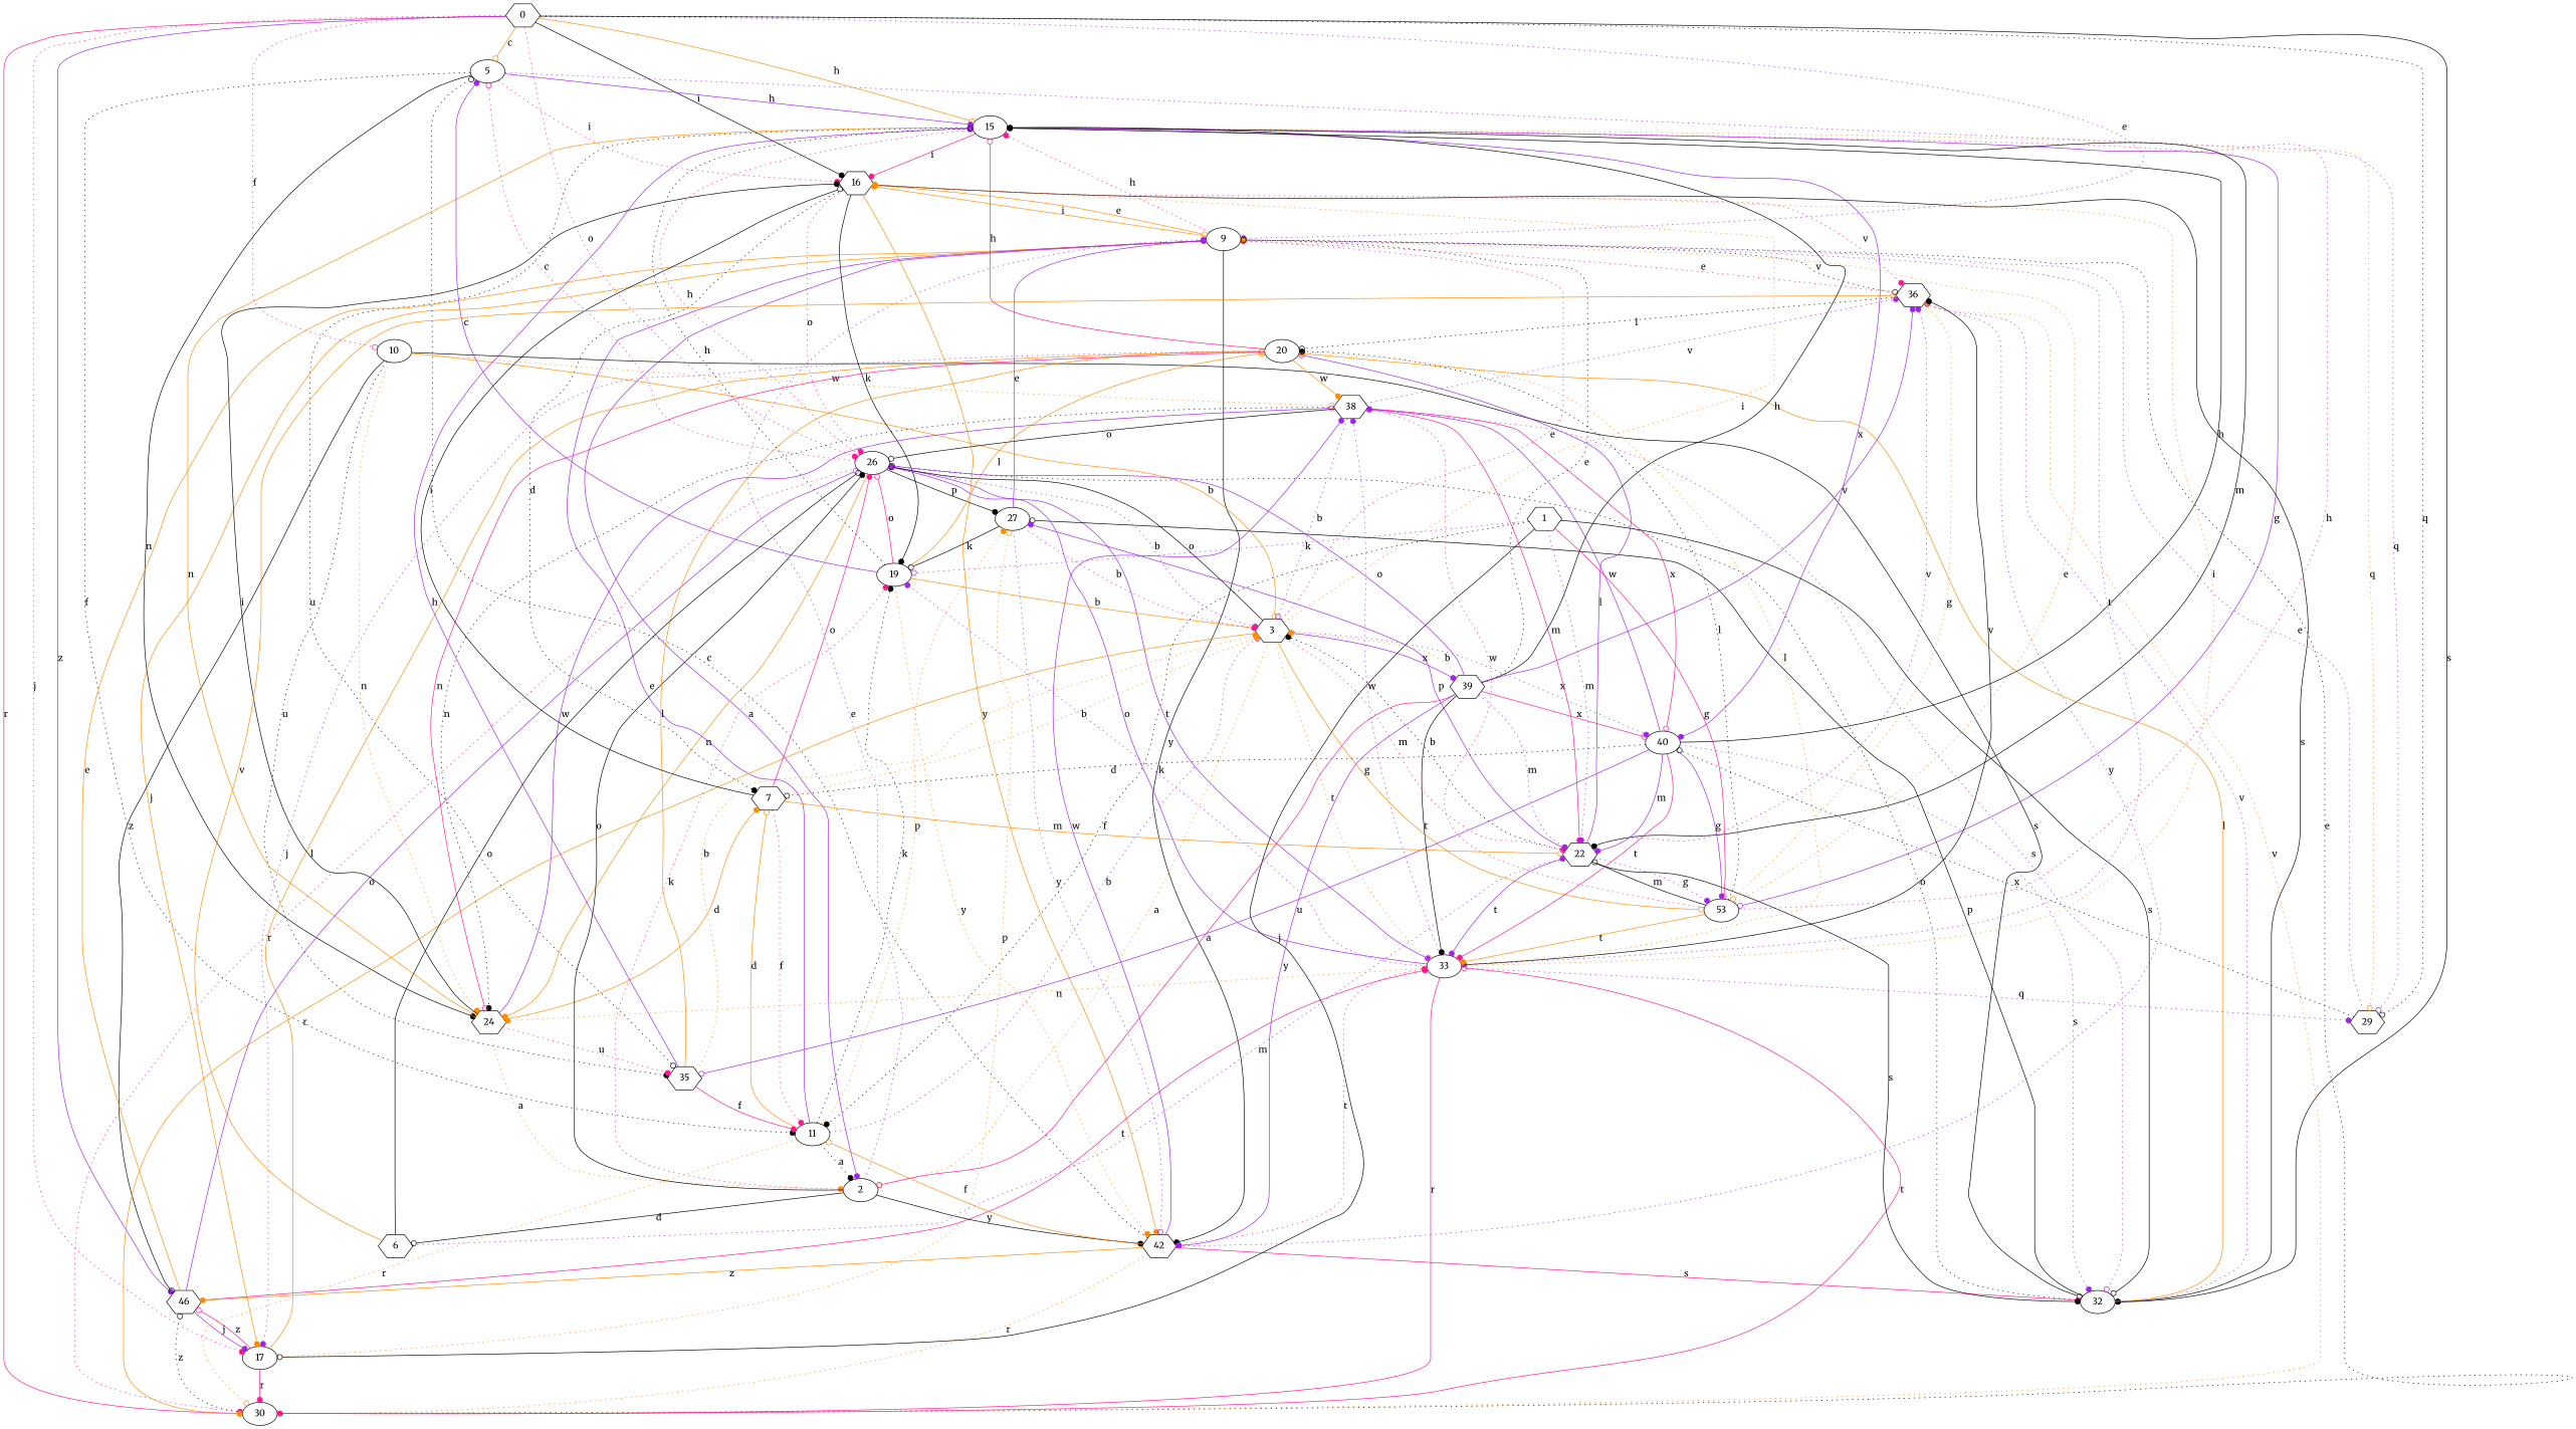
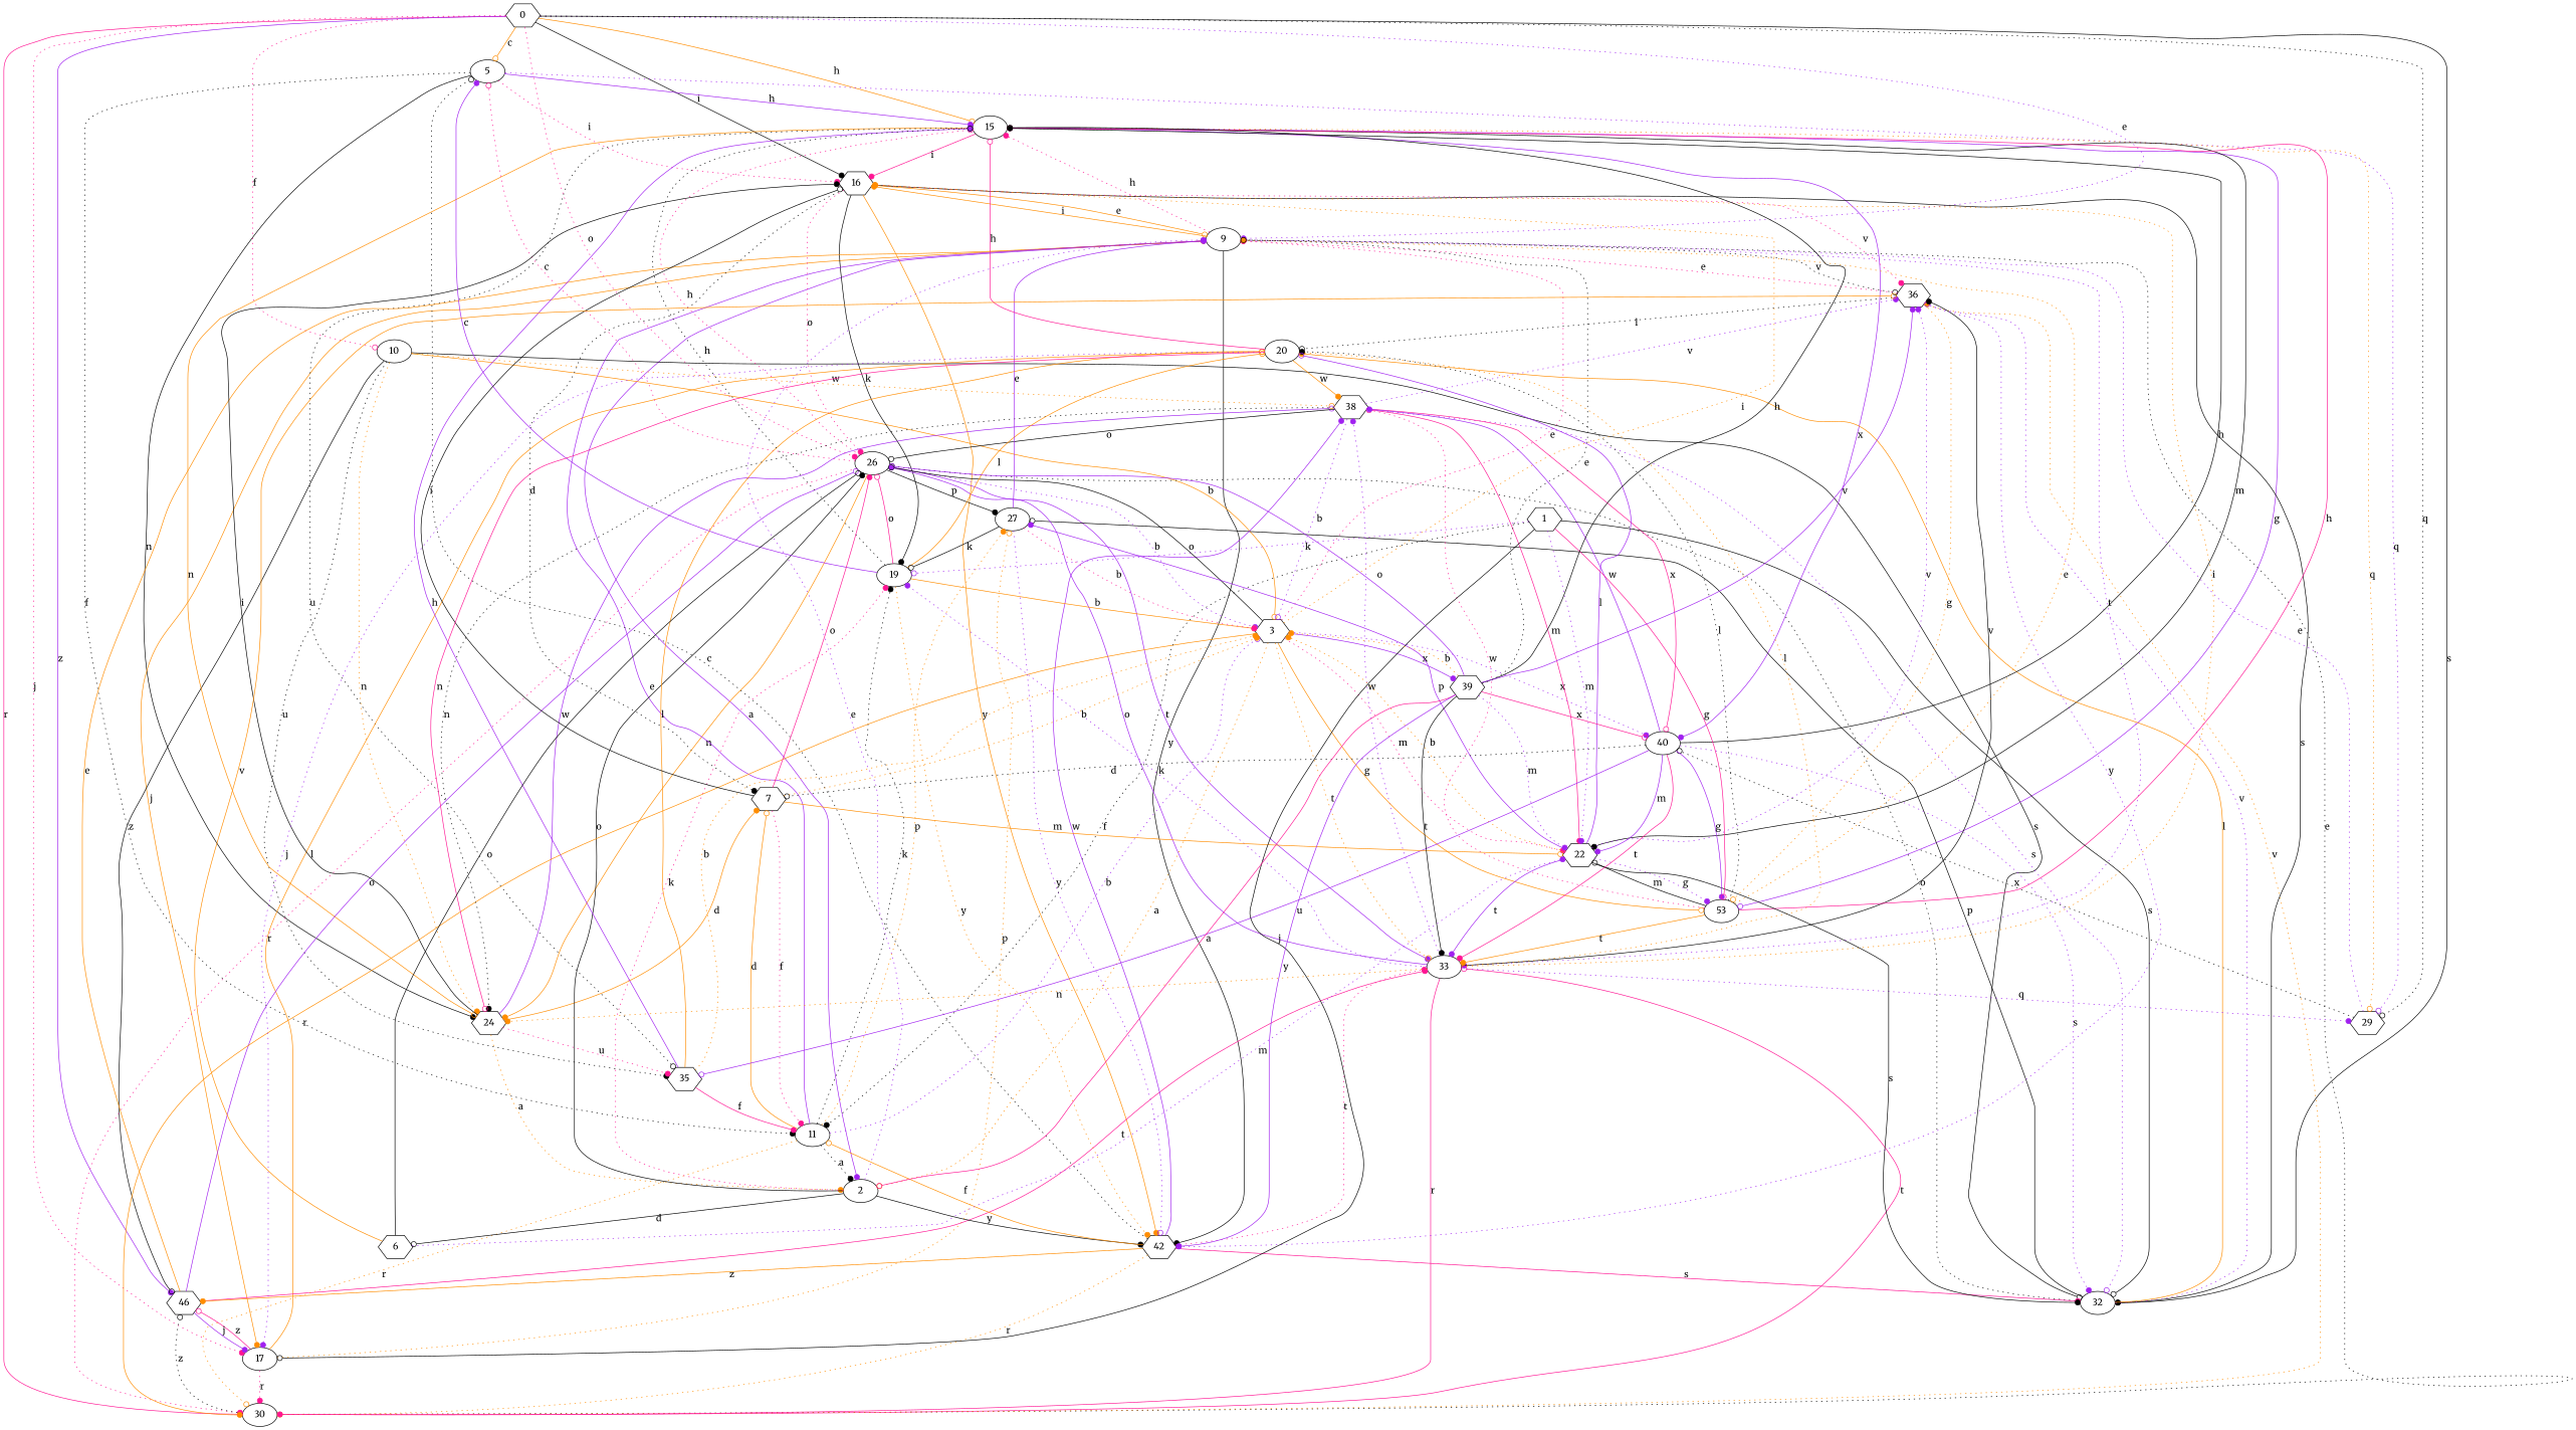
  strict digraph {
    fontname=Merriweather
    node [fontname=Merriweather shape=ellipse]
    edge [arrowhead=dot color=purple fontname=Merriweather style=solid]
    0 [shape=hexagon]
    5
    9
    10
    15
    16 [shape=hexagon]
    17
    26
    29 [shape=hexagon]
    30
    32
    46 [shape=hexagon]
    11
    24 [shape=hexagon]
    2
    42 [shape=hexagon]
    33
    36 [shape=hexagon]
    3 [shape=hexagon]
    35 [shape=hexagon]
    38 [shape=hexagon]
    n22 [label=53]
    22 [shape=hexagon]
    40
    19
    7 [shape=hexagon]
    27
    20
    1 [shape=hexagon]
    6 [shape=hexagon]
    39 [shape=hexagon]
    0 -> 5 [arrowhead=odot color=darkorange label=c]
    0 -> 9 [label=e style=dotted]
    0 -> 10 [arrowhead=odot color=deeppink label=f style=dotted]
    0 -> 15 [arrowhead=odot color=darkorange label=h]
    0 -> 16 [color=black label=i]
    0 -> 17 [color=deeppink label=j style=dotted]
    0 -> 26 [color=deeppink label=o style=dotted]
    0 -> 29 [arrowhead=odot color=black label=q style=dotted]
    0 -> 30 [color=deeppink label=r]
    0 -> 32 [color=black label=s]
    0 -> 46 [label=z]
    5 -> 15 [label=h]
    5 -> 16 [color=deeppink label=i style=dotted]
    5 -> 29 [arrowhead=odot label=q style=dotted]
    5 -> 11 [color=black label=f style=dotted]
    5 -> 24 [color=black label=n]
    9 -> 15 [color=deeppink label=h style=dotted]
    9 -> 16 [color=darkorange label=i]
    9 -> 17 [color=darkorange label=j]
    9 -> 2 [label=a]
    9 -> 42 [color=black label=y]
    9 -> 33 [label=t style=dotted]
    9 -> 36 [arrowhead=odot color=black label=v style=dotted]
    10 -> 32 [arrowhead=odot color=black label=s]
    10 -> 46 [arrowhead=odot color=black label=z]
    10 -> 24 [color=darkorange label=n style=dotted]
    10 -> 3 [arrowhead=odot color=darkorange label=b]
    10 -> 35 [color=black label=u style=dotted]
    10 -> 38 [arrowhead=odot color=darkorange label=w style=dotted]
    15 -> 16 [color=deeppink label=i]
    15 -> 29 [arrowhead=odot color=darkorange label=q style=dotted]
    15 -> 24 [arrowhead=odot color=darkorange label=n]
    15 -> 35 [arrowhead=odot color=black label=u style=dotted]
    15 -> n22 [arrowhead=odot label=g]
    15 -> 22 [color=black label=m]
    15 -> 40 [label=x]
    16 -> 9 [arrowhead=odot color=darkorange label=e]
    16 -> 26 [color=deeppink label=o style=dotted]
    16 -> 32 [color=black label=s]
    16 -> 42 [color=darkorange label=y]
    16 -> 36 [color=deeppink label=v style=dotted]
    16 -> 19 [color=black label=k]
    16 -> 7 [color=black label=d style=dotted]
-   17 -> 30 [color=deeppink label=r]
+   17 -> 30 [color=deeppink label=r style=dotted]
    17 -> 46 [arrowhead=odot color=deeppink label=z]
    17 -> 27 [arrowhead=odot color=darkorange label=p style=dotted]
    17 -> 20 [arrowhead=odot color=darkorange label=l]
    26 -> 5 [arrowhead=odot color=deeppink label=c style=dotted]
    26 -> 15 [arrowhead=odot color=deeppink label=h style=dotted]
    26 -> 30 [color=deeppink label=r style=dotted]
    26 -> 24 [color=darkorange label=n]
    26 -> 33 [label=t]
    26 -> 3 [label=b style=dotted]
    26 -> 27 [color=black label=p]
    29 -> 9 [arrowhead=odot label=e style=dotted]
    29 -> 40 [arrowhead=odot color=black label=x style=dotted]
    30 -> 9 [arrowhead=odot color=black label=e style=dotted]
    30 -> 46 [arrowhead=odot color=black label=z style=dotted]
    30 -> 33 [arrowhead=odot color=deeppink label=t]
    30 -> 36 [color=darkorange label=v style=dotted]
    32 -> 26 [arrowhead=odot color=black label=o style=dotted]
    32 -> 36 [arrowhead=odot label=v style=dotted]
    32 -> 27 [arrowhead=odot color=black label=p]
    32 -> 20 [color=darkorange label=l]
    46 -> 9 [color=darkorange label=e]
    46 -> 17 [label=j]
    46 -> 26 [arrowhead=odot label=o]
    46 -> 33 [color=deeppink label=t]
    11 -> 9 [arrowhead=odot label=e]
    11 -> 30 [arrowhead=odot color=darkorange label=r style=dotted]
    11 -> 2 [color=black label=a style=dotted]
    11 -> 3 [arrowhead=odot label=b style=dotted]
    11 -> 19 [color=black label=k style=dotted]
    11 -> 7 [arrowhead=odot color=darkorange label=d]
    11 -> 27 [color=darkorange label=p style=dotted]
    24 -> 16 [color=black label=i]
    24 -> 2 [color=darkorange label=a style=dotted]
    24 -> 35 [color=deeppink label=u style=dotted]
    24 -> 38 [arrowhead=odot label=w]
    24 -> 7 [color=darkorange label=d]
    2 -> 9 [label=e style=dotted]
    2 -> 26 [color=black label=o]
    2 -> 42 [color=black label=y]
    2 -> 19 [color=deeppink label=k style=dotted]
    2 -> 6 [arrowhead=odot color=black label=d]
    42 -> 5 [arrowhead=odot color=black label=c style=dotted]
    42 -> 30 [color=darkorange label=r style=dotted]
    42 -> 32 [color=deeppink label=s]
    42 -> 46 [color=darkorange label=z]
    42 -> 11 [arrowhead=odot color=darkorange label=f]
    42 -> 33 [color=deeppink label=t style=dotted]
    42 -> 38 [label=w]
    33 -> 16 [color=darkorange label=i style=dotted]
    33 -> 26 [label=o]
    33 -> 29 [label=q style=dotted]
    33 -> 30 [color=deeppink label=r]
    33 -> 24 [color=darkorange label=n style=dotted]
    33 -> 36 [color=black label=v]
    33 -> 38 [label=w style=dotted]
    33 -> 19 [label=k style=dotted]
    33 -> 20 [color=darkorange label=l style=dotted]
    36 -> 9 [color=deeppink label=e style=dotted]
    36 -> 42 [arrowhead=odot label=y style=dotted]
    36 -> n22 [arrowhead=odot color=darkorange label=g style=dotted]
    36 -> 20 [arrowhead=odot color=black label=l style=dotted]
    3 -> 9 [color=deeppink label=e style=dotted]
    3 -> 16 [color=darkorange label=i style=dotted]
    3 -> 26 [arrowhead=odot color=black label=o]
    3 -> 30 [color=darkorange label=r]
    3 -> 2 [arrowhead=odot color=darkorange label=a style=dotted]
    3 -> 33 [arrowhead=odot color=darkorange label=t style=dotted]
    3 -> n22 [arrowhead=odot color=darkorange label=g]
    3 -> 22 [color=deeppink label=m style=dotted]
    3 -> 40 [label=x style=dotted]
    3 -> 39 [label=x]
    35 -> 15 [label=h]
    35 -> 11 [color=deeppink label=f]
    35 -> 3 [color=darkorange label=b style=dotted]
    35 -> 20 [arrowhead=odot color=darkorange label=l]
    38 -> 26 [arrowhead=odot color=black label=o]
    38 -> 32 [arrowhead=odot label=s style=dotted]
    38 -> 24 [color=black label=n style=dotted]
    38 -> 36 [label=v style=dotted]
    38 -> 3 [arrowhead=odot label=b style=dotted]
    38 -> 22 [color=deeppink label=m]
    38 -> 40 [arrowhead=odot color=deeppink label=x]
    n22 -> 9 [color=darkorange label=e style=dotted]
-   n22 -> 15 [arrowhead=odot color=deeppink label=h style=dotted]
+   n22 -> 15 [arrowhead=odot color=deeppink label=h]
    n22 -> 33 [color=darkorange label=t]
    n22 -> 38 [arrowhead=odot color=deeppink label=w style=dotted]
    n22 -> 22 [arrowhead=odot color=black label=m]
    n22 -> 20 [color=black label=l style=dotted]
    22 -> 32 [color=black label=s]
    22 -> 33 [label=t]
    22 -> 36 [label=v style=dotted]
-   22 -> 3 [color=black label=b style=dotted]
+   22 -> 3 [color=darkorange label=b style=dotted]
    22 -> n22 [label=g style=dotted]
    22 -> 27 [label=p]
    22 -> 20 [arrowhead=odot label=l]
    40 -> 15 [color=black label=h]
    40 -> 32 [label=s style=dotted]
    40 -> 33 [color=deeppink label=t]
    40 -> 35 [arrowhead=odot label=u]
    40 -> 38 [label=w]
    40 -> n22 [label=g]
    40 -> 22 [label=m]
    40 -> 7 [arrowhead=odot color=black label=d style=dotted]
    19 -> 5 [label=c]
    19 -> 15 [arrowhead=odot color=black label=h style=dotted]
    19 -> 26 [arrowhead=odot color=deeppink label=o]
    19 -> 42 [color=darkorange label=y style=dotted]
    19 -> 3 [arrowhead=odot color=darkorange label=b]
    19 -> 20 [arrowhead=odot color=darkorange label=l]
    7 -> 16 [arrowhead=odot color=black label=i]
    7 -> 26 [color=deeppink label=o]
    7 -> 11 [color=deeppink label=f style=dotted]
    7 -> 3 [color=darkorange label=b style=dotted]
    7 -> 22 [arrowhead=odot color=darkorange label=m]
    27 -> 9 [label=e]
    27 -> 42 [arrowhead=odot label=y style=dotted]
    27 -> 3 [color=deeppink label=b style=dotted]
    27 -> 19 [arrowhead=odot color=black label=k]
    20 -> 15 [arrowhead=odot color=deeppink label=h]
    20 -> 17 [label=j style=dotted]
    20 -> 24 [arrowhead=odot color=deeppink label=n]
    20 -> 38 [color=darkorange label=w]
    1 -> 17 [arrowhead=odot color=black label=j]
    1 -> 32 [arrowhead=odot color=black label=s]
    1 -> 11 [color=black label=f style=dotted]
    1 -> n22 [arrowhead=odot color=deeppink label=g]
    1 -> 22 [label=m style=dotted]
    1 -> 19 [arrowhead=odot label=k style=dotted]
    6 -> 26 [arrowhead=odot color=black label=o]
    6 -> 36 [arrowhead=odot color=darkorange label=v]
    6 -> 22 [label=m style=dotted]
    39 -> 9 [arrowhead=odot color=black label=e style=dotted]
    39 -> 15 [arrowhead=odot color=black label=h]
    39 -> 26 [arrowhead=odot label=o]
    39 -> 2 [arrowhead=odot color=deeppink label=a]
    39 -> 42 [label=y]
    39 -> 33 [color=black label=t]
    39 -> 36 [label=v]
    39 -> 3 [color=darkorange label=b style=dotted]
    39 -> 22 [label=m style=dotted]
    39 -> 40 [arrowhead=odot color=deeppink label=x]
  }
